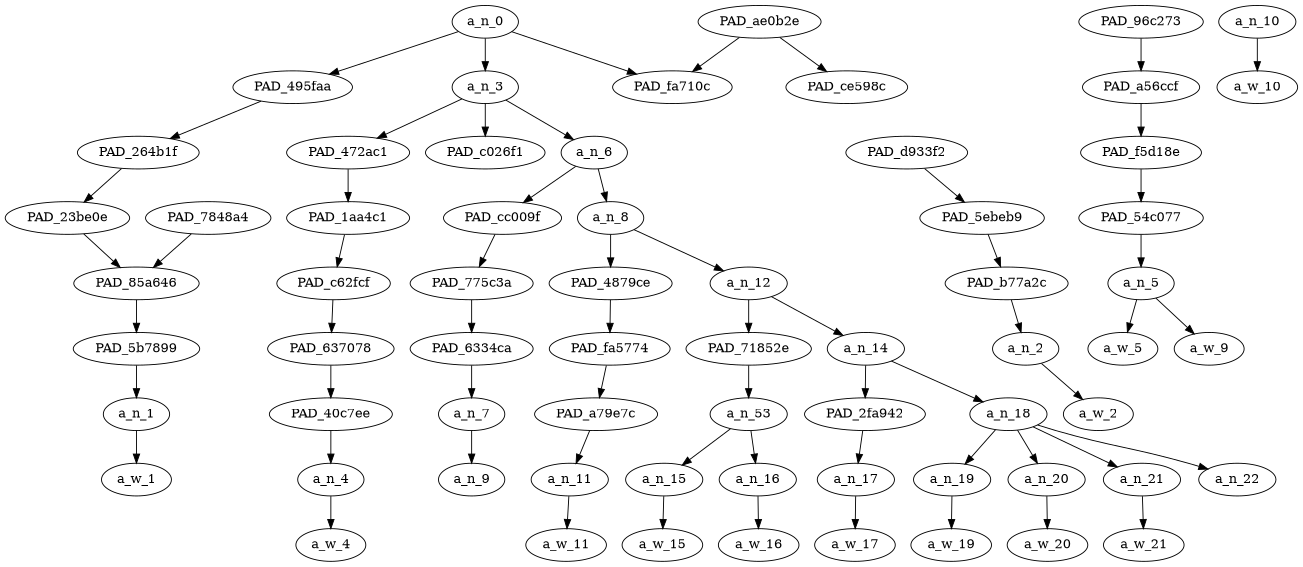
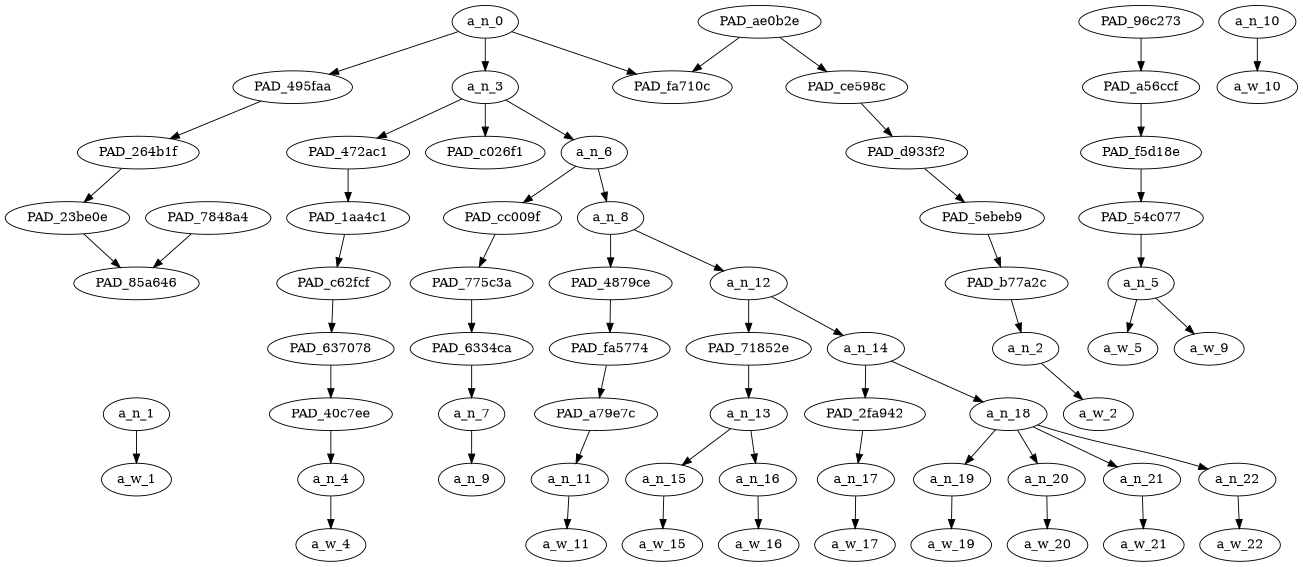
  strict digraph {
    node [div_dir=1 index=0 level=1 text_span="[0]" value=0.04207256]
    a_n_0 [level=8 text_span="[0, 1, 2, 3, 4, 5, 6, 7, 8, 9, 10, 11, 12, 13]" value=0.99999998]
    PAD_495faa [level=7]
    PAD_fa710c [index=1 level=7 text_span="[1]" value=0.04781760]
    a_n_3 [index=2 level=7 text_span="[2, 3, 4, 5, 6, 7, 8, 9, 10, 11, 12, 13]" value=0.90982655]
    PAD_264b1f [level=6]
    PAD_472ac1 [div_dir=-1 index=2 level=6 text_span="[2]" value=0.04208640]
    PAD_c026f1 [index=3 level=6 text_span="[3]" value=0.04021741]
    a_n_6 [index=4 level=6 text_span="[4, 5, 6, 7, 8, 9, 10, 11, 12, 13]" value=0.82732638]
    PAD_23be0e [level=5]
    PAD_ae0b2e [index=1 level=6 text_span="[1]" value=0.04781760]
    PAD_ce598c [index=1 level=5 text_span="[1]" value=0.04781760]
    PAD_1aa4c1 [div_dir=-1 index=2 level=5 text_span="[2]" value=0.04208640]
    PAD_cc009f [index=4 level=5 text_span="[4, 5]" value=0.15615325]
    a_n_8 [index=5 level=5 text_span="[6, 7, 8, 9, 10, 11, 12, 13]" value=0.67097528]
    PAD_85a646 [level=3]
    PAD_7848a4 [level=4]
-   PAD_5b7899 [level=2]
    a_n_1
    a_w_1 [div_dir=0 level=0 value=hi]
    PAD_d933f2 [index=1 level=4 text_span="[1]" value=0.04781760]
    PAD_5ebeb9 [index=1 level=3 text_span="[1]" value=0.04781760]
    PAD_b77a2c [index=1 level=2 text_span="[1]" value=0.04781760]
    a_n_2 [index=1 text_span="[1]" value=0.04781760]
    a_w_2 [div_dir=0 index=1 level=0 text_span="[1]" value=i]
    PAD_c62fcf [div_dir=-1 index=2 level=4 text_span="[2]" value=0.04208640]
    PAD_96c273 [index=3 level=5 text_span="[3]" value=0.04021741]
    PAD_a56ccf [index=3 level=4 text_span="[3]" value=0.04021741]
    PAD_775c3a [index=4 level=4 text_span="[4, 5]" value=0.15615325]
    PAD_4879ce [index=5 level=4 text_span="[6]" value=0.03536296]
    a_n_12 [index=6 level=4 text_span="[7, 8, 9, 10, 11, 12, 13]" value=0.63543019]
    PAD_637078 [div_dir=-1 index=2 level=3 text_span="[2]" value=0.04208640]
    n32 [div_dir=-1 index=2 label=PAD_40c7ee level=2 text_span="[2]" value=0.04208640]
    a_n_4 [div_dir=-1 index=2 text_span="[2]" value=0.04208640]
    a_w_4 [div_dir=0 index=2 level=0 text_span="[2]" value=am]
    PAD_f5d18e [index=3 level=3 text_span="[3]" value=0.04021741]
    PAD_54c077 [index=3 level=2 text_span="[3]" value=0.04021741]
    a_n_5 [index=3 text_span="[3]" value=0.04021741]
    a_w_5 [div_dir=0 index=3 level=0 text_span="[3]" value=not]
    a_w_9 [div_dir=0 index=4 level=0 text_span="[4]" value=yuri]
    PAD_6334ca [index=4 level=3 text_span="[4, 5]" value=0.15615325]
    n41 [index=5 label=PAD_fa5774 level=3 text_span="[6]" value=0.03536296]
    PAD_71852e [index=6 level=3 text_span="[7, 8]" value=0.18392422]
    a_n_14 [index=7 level=3 text_span="[9, 10, 11, 12, 13]" value=0.45133639]
    a_n_7 [index=4 level=2 text_span="[4, 5]" value=0.15615325]
    a_n_9 [index=4 text_span="[4]" value=0.10982412]
    a_n_10 [div_dir=-1 index=5 text_span="[5]" value=0.04625152]
    a_w_10 [div_dir=0 index=5 level=0 text_span="[5]" value=one]
    PAD_a79e7c [index=5 level=2 text_span="[6]" value=0.03536296]
-   a_n_13 [index=6 level=2 text_span="[7, 8]" value=0.18392422 label=a_n_53]
+   a_n_13 [index=6 level=2 text_span="[7, 8]" value=0.18392422]
    n50 [index=7 label=PAD_2fa942 level=2 text_span="[9]" value=0.04716736]
    a_n_18 [index=8 level=2 text_span="[10, 11, 12, 13]" value=0.40410036]
    a_n_11 [index=6 text_span="[6]" value=0.03536296]
    a_w_11 [div_dir=0 index=6 level=0 text_span="[6]" value=of]
    a_n_15 [index=7 text_span="[7]" value=0.04159833]
    a_n_16 [index=8 text_span="[8]" value=0.14209564]
    a_n_17 [index=9 text_span="[9]" value=0.04716736]
    a_n_19 [div_dir=-1 index=10 text_span="[10]" value=0.11053408]
    a_n_20 [div_dir=-1 index=11 text_span="[11]" value=0.08733617]
    a_n_21 [index=12 text_span="[12]" value=0.12706965]
    a_n_22 [div_dir=-1 index=13 text_span="[13]" value=0.07911105]
    a_w_15 [div_dir=0 index=7 level=0 text_span="[7]" value=the]
    a_w_16 [div_dir=0 index=8 level=0 text_span="[8]" value=refugee]
    a_w_17 [div_dir=0 index=9 level=0 text_span="[9]" value=from]
    a_w_19 [div_dir=0 index=10 level=0 text_span="[10]" value=twitter]
    a_w_20 [div_dir=0 index=11 level=0 text_span="[11]" value=hello]
    a_w_21 [div_dir=0 index=12 level=0 text_span="[12]" value=gab]
+   a_w_22 [div_dir=0 index=13 level=0 text_span="[13]" value=ai]
    a_n_0 -> PAD_495faa
    a_n_0 -> PAD_fa710c
    a_n_0 -> a_n_3
    PAD_495faa -> PAD_264b1f
    a_n_3 -> PAD_472ac1
    a_n_3 -> PAD_c026f1
    a_n_3 -> a_n_6
    PAD_264b1f -> PAD_23be0e
    PAD_472ac1 -> PAD_1aa4c1
    a_n_6 -> PAD_cc009f
    a_n_6 -> a_n_8
    PAD_23be0e -> PAD_85a646
    PAD_ae0b2e -> PAD_fa710c
    PAD_ae0b2e -> PAD_ce598c
+   PAD_ce598c -> PAD_d933f2
    PAD_1aa4c1 -> PAD_c62fcf
    PAD_cc009f -> PAD_775c3a
    a_n_8 -> PAD_4879ce
    a_n_8 -> a_n_12
-   PAD_85a646 -> PAD_5b7899
    PAD_7848a4 -> PAD_85a646
-   PAD_5b7899 -> a_n_1
    a_n_1 -> a_w_1
    PAD_d933f2 -> PAD_5ebeb9
    PAD_5ebeb9 -> PAD_b77a2c
    PAD_b77a2c -> a_n_2
    a_n_2 -> a_w_2
    PAD_c62fcf -> PAD_637078
    PAD_96c273 -> PAD_a56ccf
    PAD_a56ccf -> PAD_f5d18e
    PAD_775c3a -> PAD_6334ca
    PAD_4879ce -> n41
    a_n_12 -> PAD_71852e
    a_n_12 -> a_n_14
    PAD_637078 -> n32
    n32 -> a_n_4
    a_n_4 -> a_w_4
    PAD_f5d18e -> PAD_54c077
    PAD_54c077 -> a_n_5
    a_n_5 -> a_w_5
    a_n_5 -> a_w_9
    PAD_6334ca -> a_n_7
    n41 -> PAD_a79e7c
    PAD_71852e -> a_n_13
    a_n_14 -> n50
    a_n_14 -> a_n_18
    a_n_7 -> a_n_9
    a_n_10 -> a_w_10
    PAD_a79e7c -> a_n_11
    a_n_13 -> a_n_15
    a_n_13 -> a_n_16
    n50 -> a_n_17
    a_n_18 -> a_n_19
    a_n_18 -> a_n_20
    a_n_18 -> a_n_21
    a_n_18 -> a_n_22
    a_n_11 -> a_w_11
    a_n_15 -> a_w_15
    a_n_16 -> a_w_16
    a_n_17 -> a_w_17
    a_n_19 -> a_w_19
    a_n_20 -> a_w_20
    a_n_21 -> a_w_21
+   a_n_22 -> a_w_22
  }
